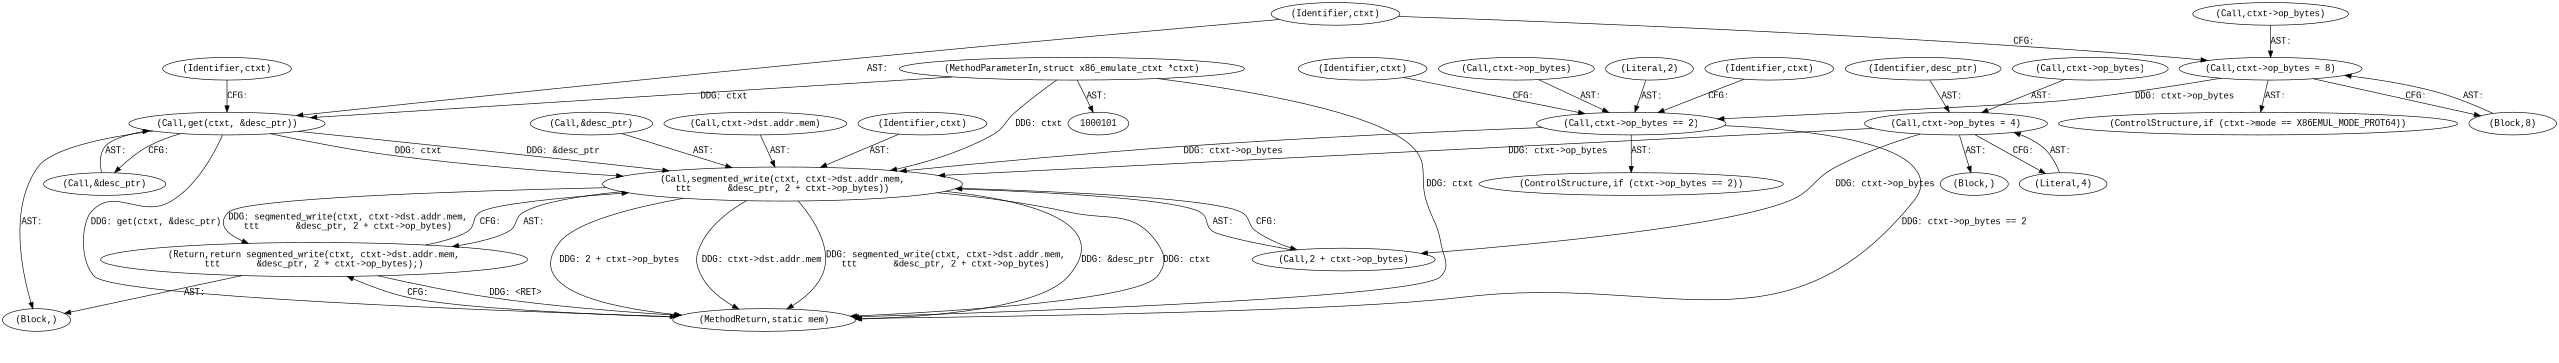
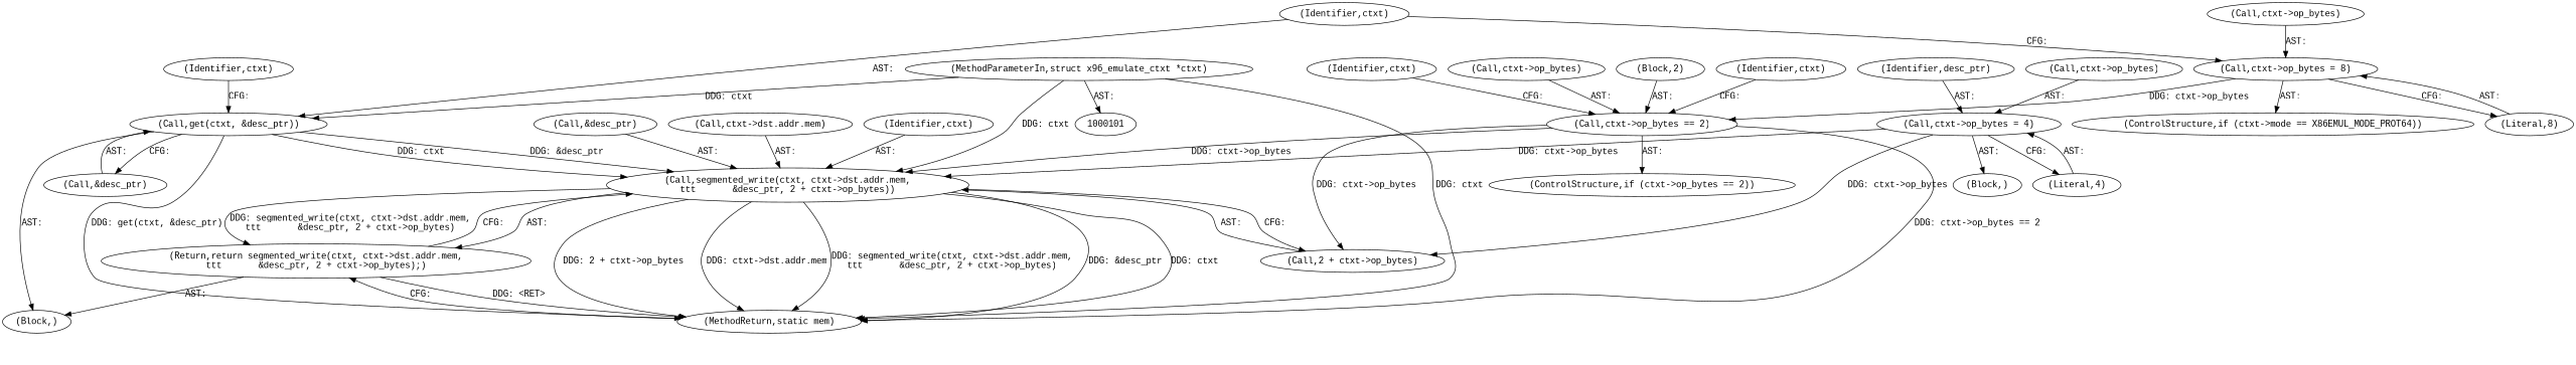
  digraph {
    fontname="Liberation Mono"
    node [fontname="Liberation Mono"]
    edge [fontname="Liberation Mono"]
    n1 [label="(Call,segmented_write(ctxt, ctxt->dst.addr.mem,\n\t\t\t       &desc_ptr, 2 + ctxt->op_bytes))"]
    n2 [label="(Return,return segmented_write(ctxt, ctxt->dst.addr.mem,\n\t\t\t       &desc_ptr, 2 + ctxt->op_bytes);)"]
    n3 [label="(Call,2 + ctxt->op_bytes)"]
    n4 [label="(MethodReturn,static mem)"]
    n5 [label="(Block,)"]
    n6 [label="(Call,get(ctxt, &desc_ptr))"]
    n7 [label="(Call,&desc_ptr)"]
-   n8 [label="(MethodParameterIn,struct x86_emulate_ctxt *ctxt)"]
+   n8 [label="(MethodParameterIn,struct x96_emulate_ctxt *ctxt)"]
    1000101
    n10 [label="(Call,ctxt->op_bytes == 2)"]
    n11 [label="(ControlStructure,if (ctxt->op_bytes == 2))"]
-   n12 [label="(Literal,2)"]
+   n12 [label="(Block,2)"]
    n13 [label="(Call,ctxt->op_bytes = 8)"]
    n14 [label="(ControlStructure,if (ctxt->mode == X86EMUL_MODE_PROT64))"]
-   n15 [label="(Block,8)"]
+   n15 [label="(Literal,8)"]
    n16 [label="(Call,ctxt->op_bytes = 4)"]
    n17 [label="(Block,)"]
    n18 [label="(Literal,4)"]
    n19 [label="(Identifier,ctxt)"]
    n20 [label="(Call,&desc_ptr)"]
    n21 [label="(Identifier,ctxt)"]
    n22 [label="(Call,ctxt->op_bytes)"]
    n23 [label="(Identifier,ctxt)"]
    n24 [label="(Call,ctxt->dst.addr.mem)"]
    n25 [label="(Identifier,ctxt)"]
    n26 [label="(Identifier,desc_ptr)"]
    n27 [label="(Identifier,ctxt)"]
    n28 [label="(Call,ctxt->op_bytes)"]
    n29 [label="(Call,ctxt->op_bytes)"]
    n1 -> n2 [label="AST: "]
    n1 -> n2 [label="DDG: segmented_write(ctxt, ctxt->dst.addr.mem,\n\t\t\t       &desc_ptr, 2 + ctxt->op_bytes)"]
    n1 -> n3 [label="CFG: "]
    n1 -> n4 [label="DDG: 2 + ctxt->op_bytes"]
    n1 -> n4 [label="DDG: ctxt->dst.addr.mem"]
    n1 -> n4 [label="DDG: segmented_write(ctxt, ctxt->dst.addr.mem,\n\t\t\t       &desc_ptr, 2 + ctxt->op_bytes)"]
    n1 -> n4 [label="DDG: &desc_ptr"]
    n1 -> n4 [label="DDG: ctxt"]
    n2 -> n1 [label="CFG: "]
    n2 -> n4 [label="DDG: <RET>"]
    n2 -> n5 [label="AST: "]
    n3 -> n1 [label="AST: "]
    n4 -> n2 [label="CFG: "]
    n6 -> n1 [label="DDG: ctxt"]
    n6 -> n1 [label="DDG: &desc_ptr"]
    n6 -> n4 [label="DDG: get(ctxt, &desc_ptr)"]
    n6 -> n5 [label="AST: "]
    n6 -> n7 [label="CFG: "]
    n7 -> n6 [label="AST: "]
    n8 -> n1 [label="DDG: ctxt"]
    n8 -> n4 [label="DDG: ctxt"]
    n8 -> n6 [label="DDG: ctxt"]
    n8 -> 1000101 [label="AST: "]
    n10 -> n1 [label="DDG: ctxt->op_bytes"]
+   n10 -> n3 [label="DDG: ctxt->op_bytes"]
    n10 -> n4 [label="DDG: ctxt->op_bytes == 2"]
    n10 -> n11 [label="AST: "]
    n12 -> n10 [label="AST: "]
    n13 -> n10 [label="DDG: ctxt->op_bytes"]
    n13 -> n14 [label="AST: "]
    n13 -> n15 [label="CFG: "]
    n15 -> n13 [label="AST: "]
    n16 -> n1 [label="DDG: ctxt->op_bytes"]
    n16 -> n3 [label="DDG: ctxt->op_bytes"]
    n16 -> n17 [label="AST: "]
    n16 -> n18 [label="CFG: "]
    n18 -> n16 [label="AST: "]
    n19 -> n10 [label="CFG: "]
    n20 -> n1 [label="AST: "]
    n21 -> n10 [label="CFG: "]
    n22 -> n13 [label="AST: "]
    n23 -> n6 [label="AST: "]
    n23 -> n13 [label="CFG: "]
    n24 -> n1 [label="AST: "]
    n25 -> n1 [label="AST: "]
    n26 -> n16 [label="AST: "]
    n27 -> n6 [label="CFG: "]
    n28 -> n16 [label="AST: "]
    n29 -> n10 [label="AST: "]
  }
